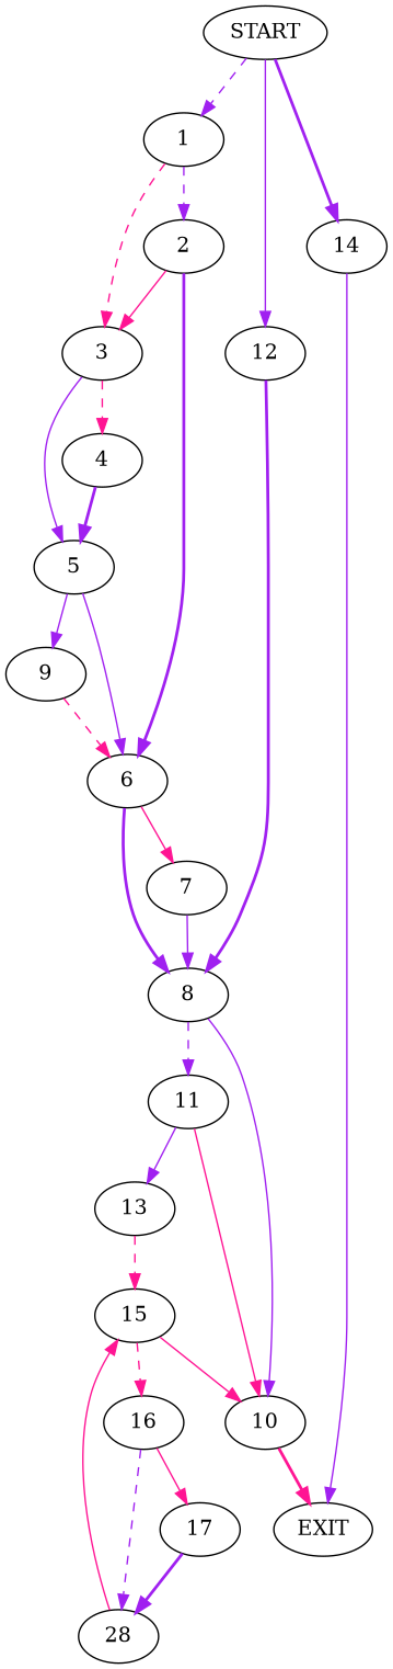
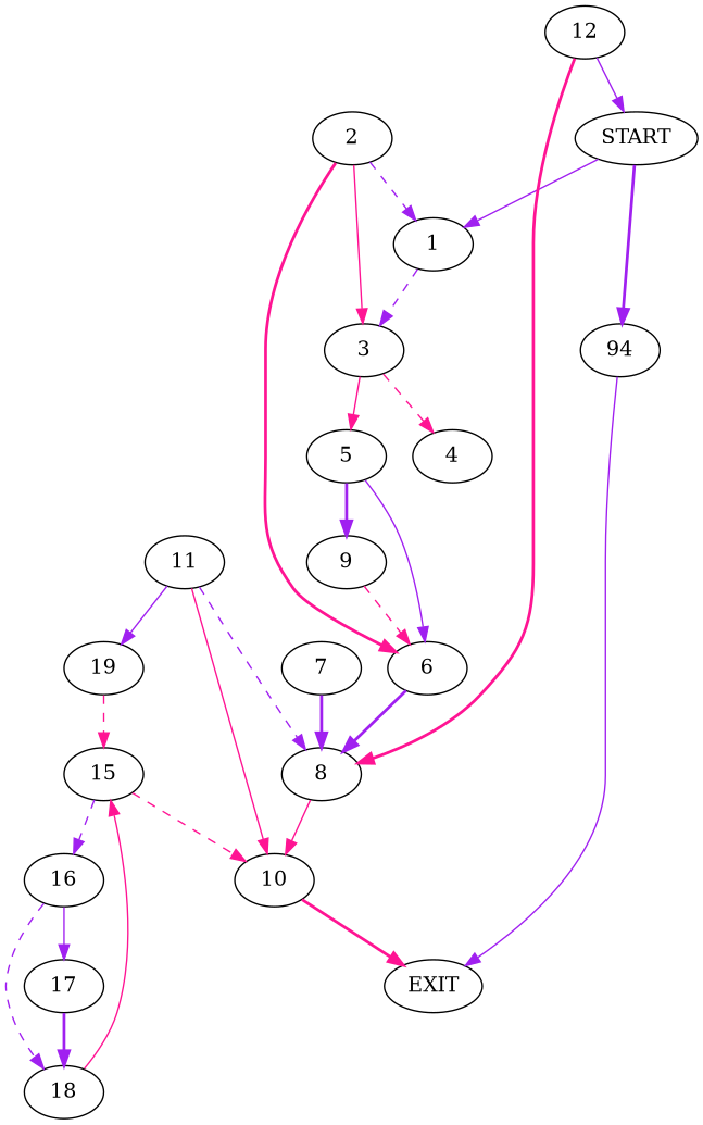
  digraph {
    edge [color=purple style=solid]
    n1 [label=START]
    1
    12
-   14
+   14 [label=94]
    2
    3
    8
    n8 [label=EXIT]
    6
    4
    5
    7
    9
    10
    11
-   13
+   13 [label=19]
    15
    16
    17
-   18 [label=28]
-   n1 -> 1 [style=dashed]
-   n1 -> 12
+   18
+   n1 -> 1
+   12 -> n1
    n1 -> 14 [style=bold]
-   1 -> 2 [style=dashed]
-   1 -> 3 [color=deeppink style=dashed]
-   12 -> 8 [style=bold]
+   2 -> 1 [style=dashed]
+   1 -> 3 [style=dashed]
+   12 -> 8 [color=deeppink style=bold]
    14 -> n8
    2 -> 3 [color=deeppink]
-   2 -> 6 [style=bold]
+   2 -> 6 [color=deeppink style=bold]
    3 -> 4 [color=deeppink style=dashed]
-   3 -> 5
-   8 -> 10
-   8 -> 11 [style=dashed]
+   3 -> 5 [color=deeppink]
+   8 -> 10 [color=deeppink]
+   11 -> 8 [style=dashed]
    6 -> 8 [style=bold]
-   6 -> 7 [color=deeppink]
-   4 -> 5 [style=bold]
    5 -> 6
-   5 -> 9
-   7 -> 8
+   5 -> 9 [style=bold]
+   7 -> 8 [style=bold]
    9 -> 6 [color=deeppink style=dashed]
    10 -> n8 [color=deeppink style=bold]
    11 -> 10 [color=deeppink]
    11 -> 13
    13 -> 15 [color=deeppink style=dashed]
-   15 -> 10 [color=deeppink]
-   15 -> 16 [color=deeppink style=dashed]
-   16 -> 17 [color=deeppink]
+   15 -> 10 [color=deeppink style=dashed]
+   15 -> 16 [style=dashed]
+   16 -> 17
    16 -> 18 [style=dashed]
    17 -> 18 [style=bold]
    18 -> 15 [color=deeppink]
  }
